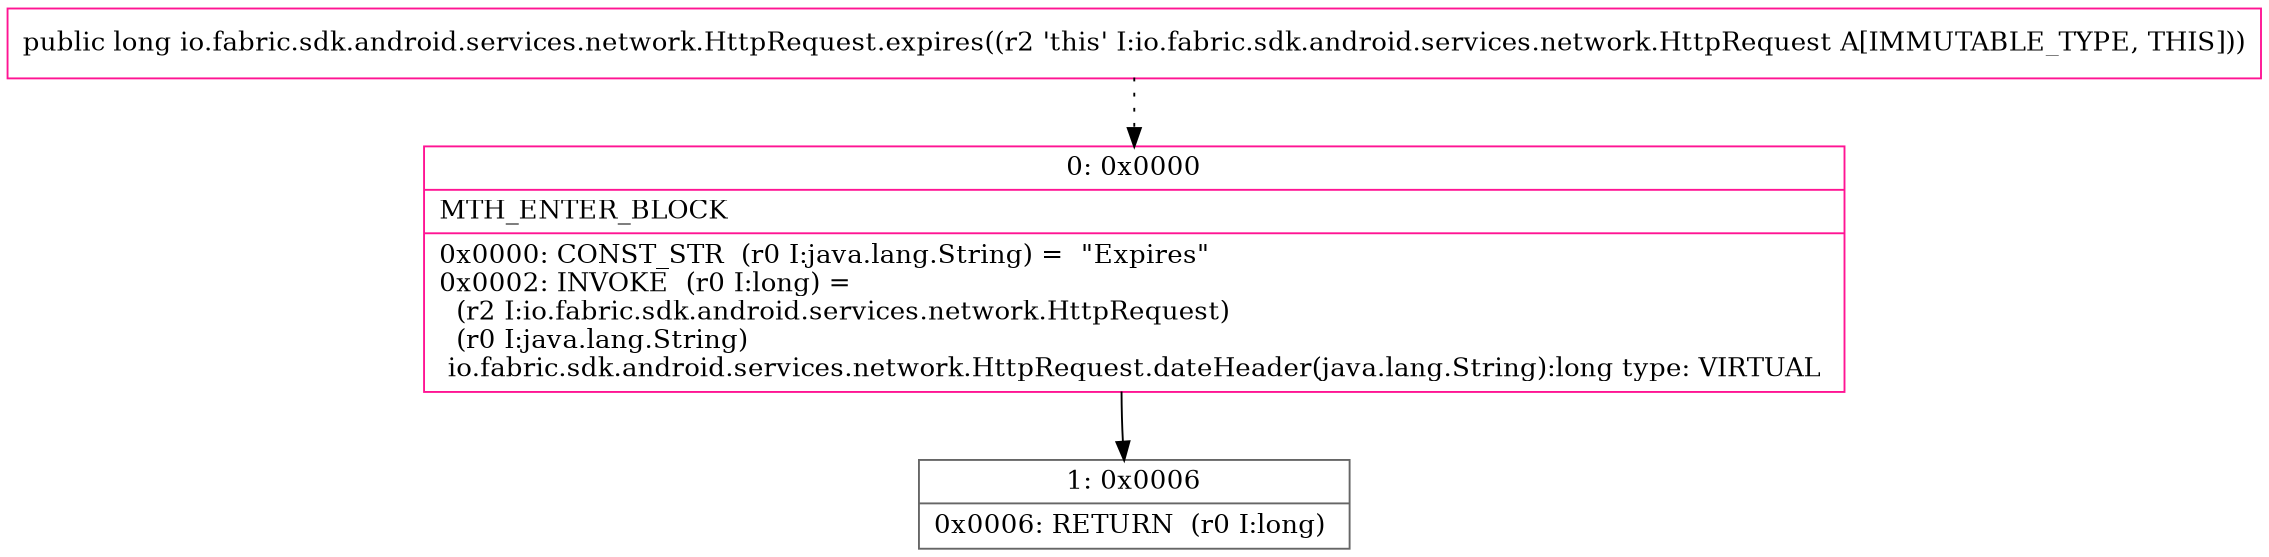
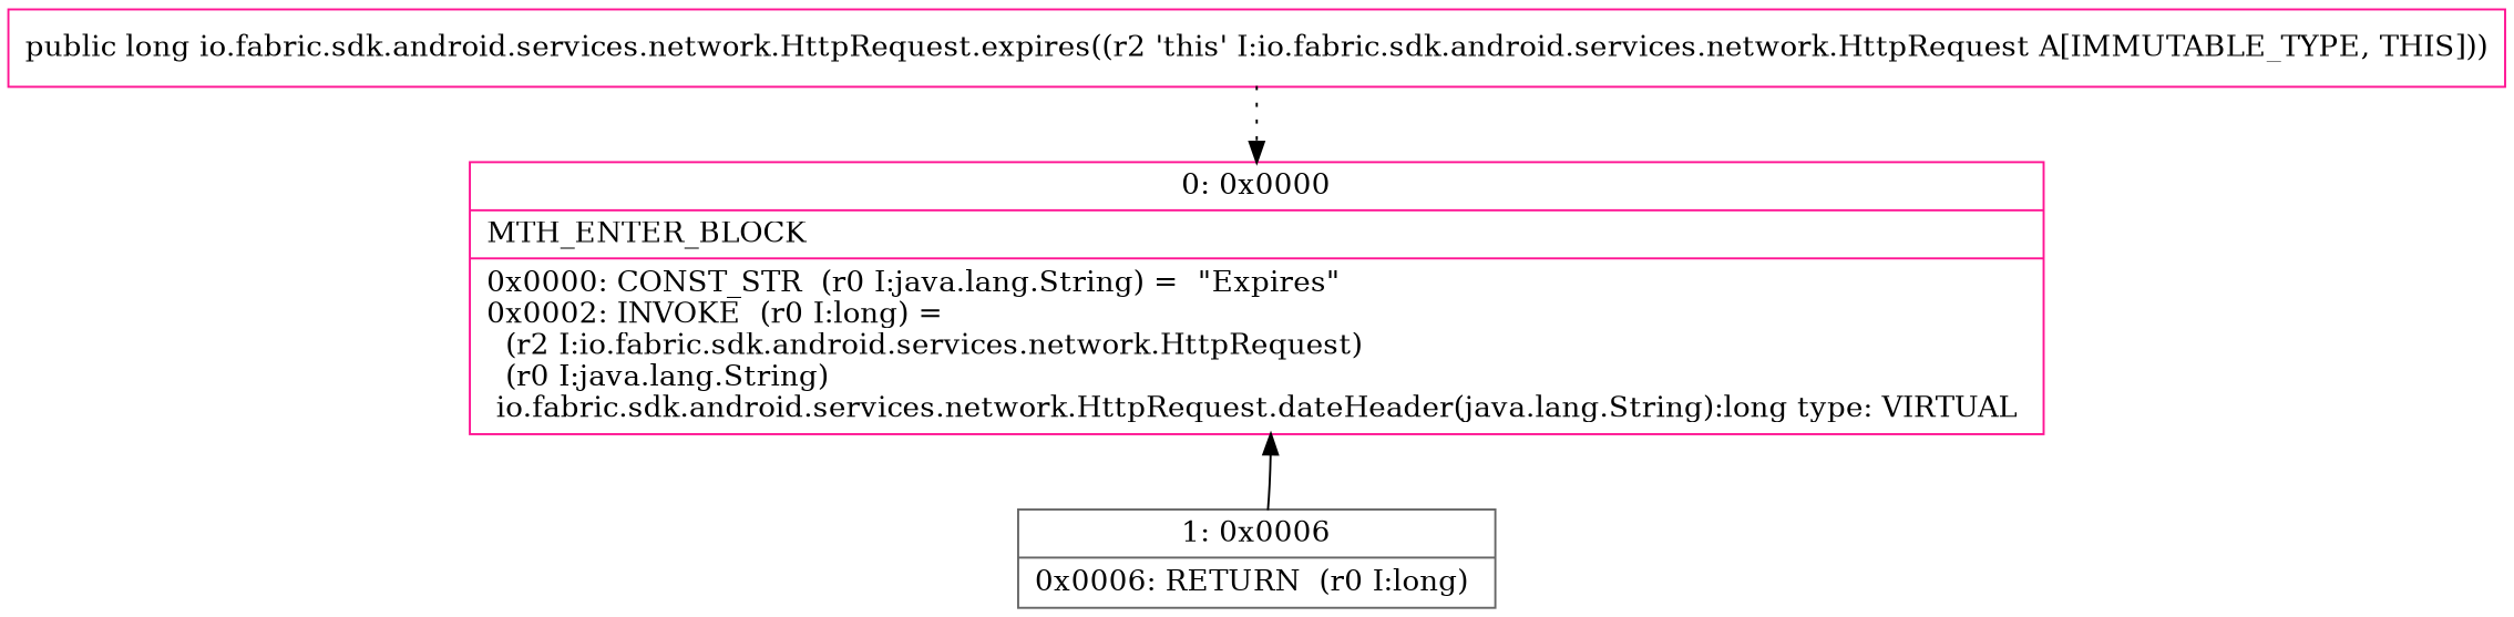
  digraph {
    node [shape=record color=deeppink]
    n1 [label="{0\:\ 0x0000|MTH_ENTER_BLOCK\l|0x0000: CONST_STR  (r0 I:java.lang.String) =  \"Expires\" \l0x0002: INVOKE  (r0 I:long) = \l  (r2 I:io.fabric.sdk.android.services.network.HttpRequest)\l  (r0 I:java.lang.String)\l io.fabric.sdk.android.services.network.HttpRequest.dateHeader(java.lang.String):long type: VIRTUAL \l}"]
    n2 [label="{1\:\ 0x0006|0x0006: RETURN  (r0 I:long) \l}" color=gray40]
    n3 [label="{public long io.fabric.sdk.android.services.network.HttpRequest.expires((r2 'this' I:io.fabric.sdk.android.services.network.HttpRequest A[IMMUTABLE_TYPE, THIS])) }"]
-   n1 -> n2 [style=solid]
+   n2 -> n1 [style=solid]
    n3 -> n1 [style=dotted]
  }
